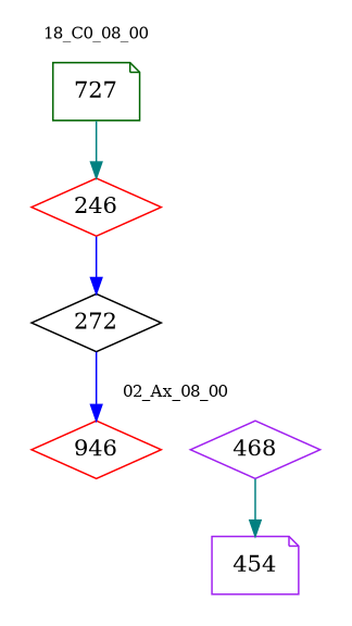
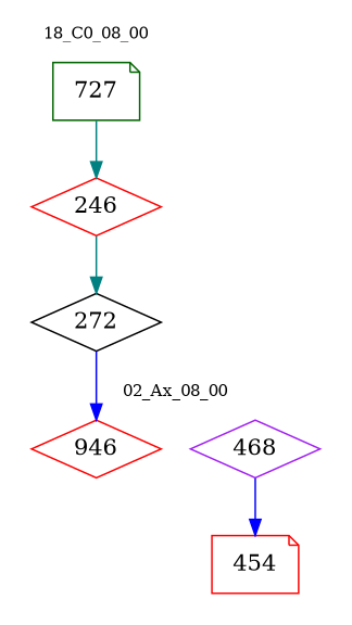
  digraph {
    node [color=purple shape=diamond]
    edge [color=blue]
    n1 [label=468]
-   n2 [label=454 shape=note]
+   n2 [color=red label=454 shape=note]
    n3 [color=red label=946]
    n4 [color=red label=246]
    n5 [color=black label=272]
    n6 [color=darkgreen label=727 shape=note]
    subgraph cluster_1 {
      color=white
      fontsize=10
      label="02_Ax_08_00"
      n1
      n2
      n3
    }
    subgraph cluster_2 {
      color=white
      fontsize=10
      label="18_C0_08_00"
      n4
      n5
      n6
    }
-   n1 -> n2 [color=teal]
-   n4 -> n5
+   n1 -> n2
+   n4 -> n5 [color=teal]
    n5 -> n3
    n6 -> n4 [color=teal]
  }
